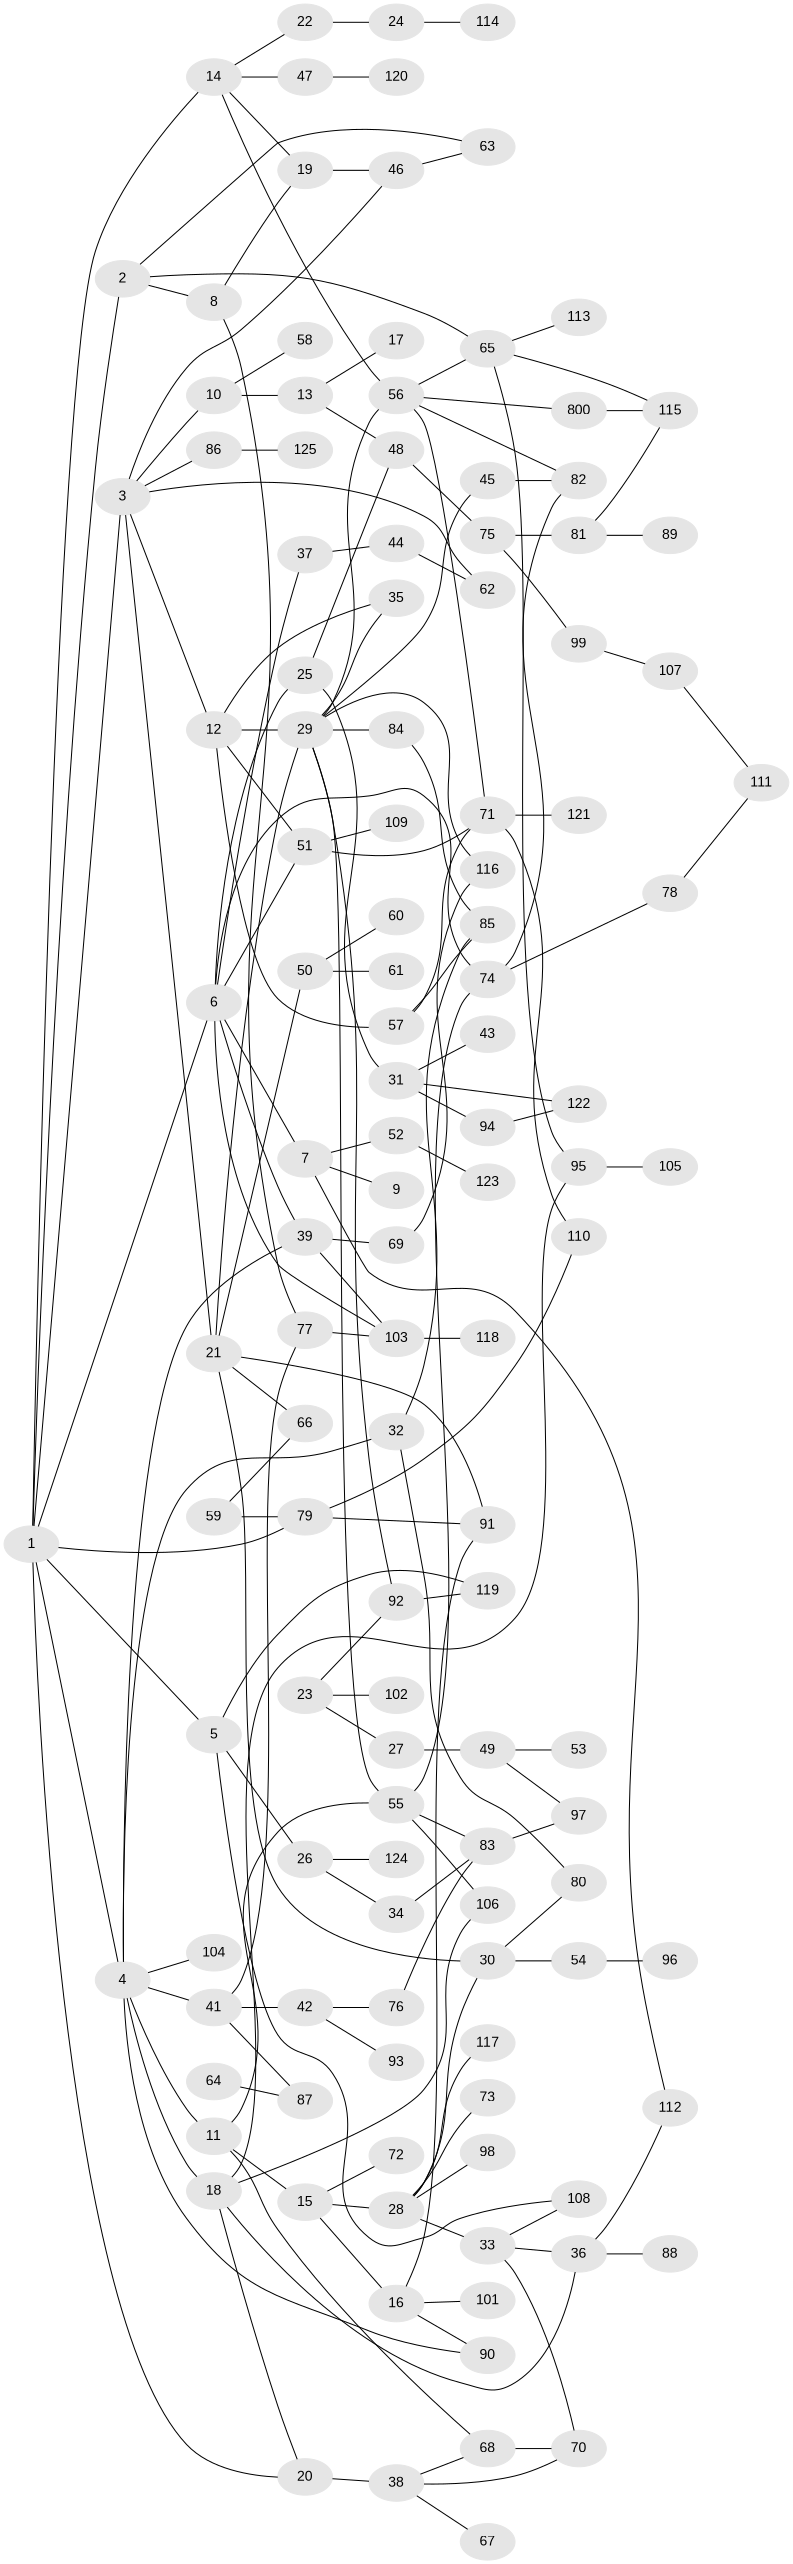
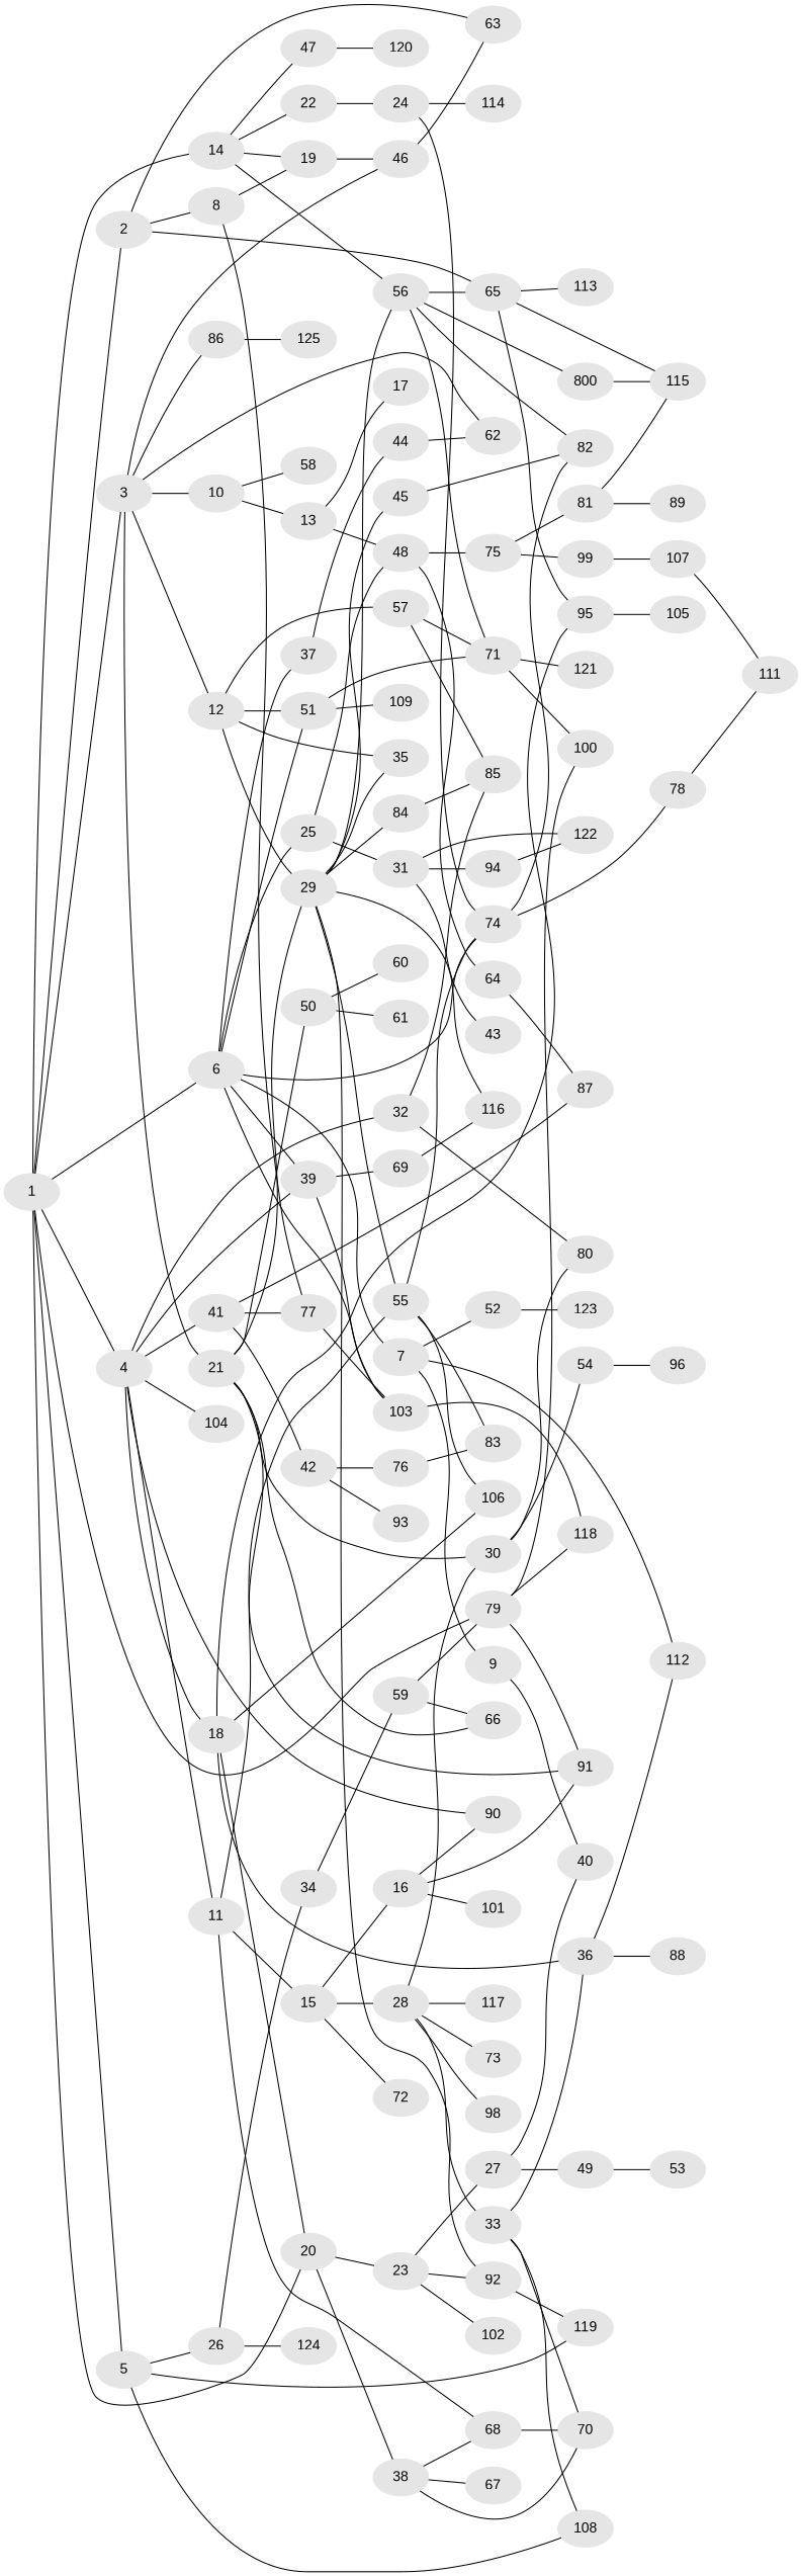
  graph {
    fontname="Liberation Sans"
    rankdir=LR
    node [color=gray90 fontname="Liberation Sans" style=filled]
    edge [fontname="Liberation Sans"]
    1
    2
    3
    4
    5
    6
    14
    20
    79
    8
    63
    65
    10
    12
    21
    46
    62
    86
    11
    18
    32
    39
    41
    90
    104
    26
    108
    119
    7
    25
    37
    51
    74
    103
    19
    22
    47
    56
    23
    38
    91
-   110
+   110 [label=100]
    118
    77
    95
    113
    115
    13
    58
    29
    35
    57
    30
    50
    66
    125
    15
    55
    68
    36
    106
    80
    85
    69
    42
    87
    34
    124
    9
    52
    112
    48
    31
    44
    71
    109
    82
    78
+   40
    123
    17
    16
    28
    72
    83
    70
    92
    45
    84
    116
    64
    75
    24
    120
    n95 [label=800]
    101
    33
    73
    98
    117
    88
    105
    27
    102
    67
    54
    60
    61
    114
    49
    43
    94
    122
    59
    53
-   97
    96
    76
    93
    81
    99
    121
    111
    89
    107
    1 -- 2
    1 -- 3
    1 -- 4
    1 -- 5
    1 -- 6
    1 -- 14
    1 -- 20
    1 -- 79
    2 -- 8
    2 -- 63
    2 -- 65
    3 -- 10
    3 -- 12
    3 -- 21
    3 -- 46
    3 -- 62
    3 -- 86
    4 -- 11
    4 -- 18
    4 -- 32
    4 -- 39
    4 -- 41
    4 -- 90
    4 -- 104
    5 -- 26
    5 -- 108
    5 -- 119
    6 -- 39
    6 -- 7
    6 -- 25
    6 -- 37
    6 -- 51
    6 -- 74
    6 -- 103
    14 -- 19
    14 -- 22
    14 -- 47
    14 -- 56
+   20 -- 23
    20 -- 38
    79 -- 91
    79 -- 110
+   79 -- 118
    8 -- 19
    8 -- 77
    65 -- 95
    65 -- 113
    65 -- 115
    10 -- 13
    10 -- 58
    12 -- 51
    12 -- 29
    12 -- 35
    12 -- 57
    21 -- 91
    21 -- 29
    21 -- 30
    21 -- 50
    21 -- 66
    46 -- 63
    86 -- 125
    11 -- 15
    11 -- 55
    11 -- 68
    18 -- 20
    18 -- 95
    18 -- 36
    18 -- 106
    32 -- 80
    32 -- 85
    39 -- 103
    39 -- 69
    41 -- 77
    41 -- 42
    41 -- 87
    26 -- 34
    26 -- 124
    7 -- 9
    7 -- 52
    7 -- 112
    25 -- 48
    25 -- 31
    37 -- 44
    51 -- 71
    51 -- 109
    74 -- 82
    74 -- 78
    103 -- 118
    19 -- 46
    22 -- 24
    47 -- 120
    56 -- 65
    56 -- 71
    56 -- 82
    56 -- n95
    23 -- 92
    23 -- 27
    23 -- 102
    38 -- 68
    38 -- 70
    38 -- 67
    77 -- 103
    95 -- 105
    13 -- 48
    13 -- 17
    29 -- 56
    29 -- 35
    29 -- 55
    29 -- 92
    29 -- 45
    29 -- 84
    29 -- 116
    57 -- 85
    57 -- 71
    30 -- 80
    30 -- 54
    50 -- 60
    50 -- 61
    15 -- 16
    15 -- 28
    15 -- 72
    55 -- 74
    55 -- 106
    55 -- 83
    68 -- 70
    36 -- 112
    36 -- 88
    69 -- 116
    42 -- 76
    42 -- 93
-   34 -- 83
+   34 -- 59
+   9 -- 40
    52 -- 123
+   48 -- 64
    48 -- 75
    31 -- 43
    31 -- 94
    31 -- 122
    44 -- 62
    71 -- 110
    71 -- 121
    78 -- 111
    16 -- 90
    16 -- 91
    16 -- 101
    28 -- 30
    28 -- 33
    28 -- 73
    28 -- 98
    28 -- 117
-   83 -- 97
    92 -- 119
    45 -- 82
    84 -- 85
    64 -- 87
    75 -- 81
    75 -- 99
+   24 -- 74
    24 -- 114
    n95 -- 115
    33 -- 108
    33 -- 36
    33 -- 70
+   27 -- 40
    27 -- 49
    54 -- 96
    49 -- 53
-   49 -- 97
    94 -- 122
    59 -- 79
    59 -- 66
    76 -- 83
    81 -- 115
    81 -- 89
    99 -- 107
    107 -- 111
  }
